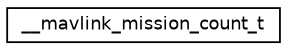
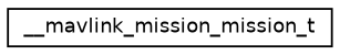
  digraph {
    rankdir=LR
-   n1 [color=black fillcolor=white fontname=Helvetica fontsize=10 height=0.2 label=__mavlink_mission_count_t shape=record style=filled width=0.4]
+   n1 [color=black fillcolor=white fontname=Helvetica fontsize=10 height=0.2 label=__mavlink_mission_mission_t shape=record style=filled width=0.4]
  }
